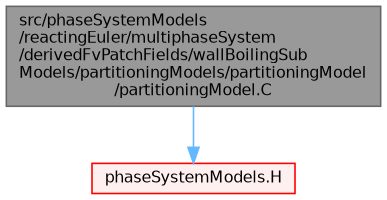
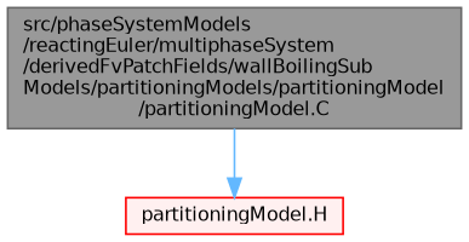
  digraph {
    node [fontname=Helvetica fontsize=10 shape=box style=filled]
    n1 [color=gray40 fillcolor=grey60 fontcolor=black height=0.2 label="src/phaseSystemModels\l/reactingEuler/multiphaseSystem\l/derivedFvPatchFields/wallBoilingSub\lModels/partitioningModels/partitioningModel\l/partitioningModel.C" width=0.4]
-   n2 [color=red fillcolor="#FFF0F0" height=0.2 label="phaseSystemModels.H" width=0.4]
+   n2 [color=red fillcolor="#FFF0F0" height=0.2 label="partitioningModel.H" width=0.4]
    n1 -> n2 [color=steelblue1 fontname=Helvetica fontsize=10 labelfontname=Helvetica labelfontsize=10 style=solid]
  }
